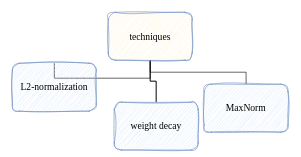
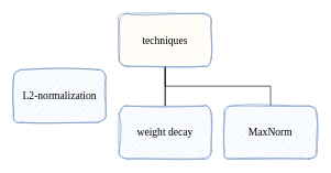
  <mxCell id="0" />
  <mxCell id="1" parent="0" />
- <mxCell id="2" value="" style="edgeStyle=orthogonalEdgeStyle;rounded=0;orthogonalLoop=1;jettySize=auto;html=1;strokeColor=#000000;fontFamily=Georgia;fontSize=16;endArrow=none;endFill=0;entryX=0.5;entryY=0;entryDx=0;entryDy=0;" edge="1" parent="1" source="6" target="7"><mxGeometry relative="1" as="geometry"><Array as="points"><mxPoint x="250" y="130" /><mxPoint x="90" y="130" /></Array></mxGeometry></mxCell>
  <mxCell id="3" value="" style="edgeStyle=orthogonalEdgeStyle;rounded=0;orthogonalLoop=1;jettySize=auto;html=1;strokeColor=#000000;fontFamily=Georgia;fontSize=16;endArrow=none;endFill=0;" edge="1" parent="1" source="6" target="8"><mxGeometry relative="1" as="geometry" /></mxCell>
  <mxCell id="4" value="" style="edgeStyle=orthogonalEdgeStyle;rounded=0;orthogonalLoop=1;jettySize=auto;html=1;strokeColor=#000000;fontFamily=Georgia;fontSize=16;endArrow=none;endFill=0;" edge="1" parent="1" source="6" target="8"><mxGeometry relative="1" as="geometry" /></mxCell>
  <mxCell id="5" value="" style="edgeStyle=orthogonalEdgeStyle;rounded=0;orthogonalLoop=1;jettySize=auto;html=1;strokeColor=#000000;fontFamily=Georgia;fontSize=16;endArrow=none;endFill=0;exitX=0.5;exitY=1;exitDx=0;exitDy=0;" edge="1" parent="1" source="6" target="9"><mxGeometry relative="1" as="geometry"><mxPoint x="250" y="130" as="sourcePoint" /></mxGeometry></mxCell>
  <mxCell id="6" value="techniques" style="whiteSpace=wrap;html=1;align=center;verticalAlign=middle;treeFolding=1;treeMoving=1;sketch=1;fontFamily=Georgia;fontSize=16;curveFitting=1;jiggle=2;fillColor=#fff2cc;strokeColor=#6c8ebf;rounded=1;" vertex="1" parent="1"><mxGeometry x="180" y="20" width="140" height="80" as="geometry" /></mxCell>
  <mxCell id="7" value="L2-normalization" style="whiteSpace=wrap;html=1;align=center;verticalAlign=middle;treeFolding=1;treeMoving=1;sketch=1;fontFamily=Georgia;fontSize=16;curveFitting=1;jiggle=2;fillColor=#dae8fc;strokeColor=#6c8ebf;rounded=1;" vertex="1" parent="1"><mxGeometry x="20" y="105" width="140" height="80" as="geometry" /></mxCell>
- <mxCell id="8" value="weight decay" style="whiteSpace=wrap;html=1;align=center;verticalAlign=middle;treeFolding=1;treeMoving=1;sketch=1;fontFamily=Georgia;fontSize=16;curveFitting=1;jiggle=2;fillColor=#dae8fc;strokeColor=#6c8ebf;rounded=1;" vertex="1" parent="1"><mxGeometry x="190" y="170" width="140" height="80" as="geometry" /></mxCell>
- <mxCell id="9" value="MaxNorm" style="whiteSpace=wrap;html=1;align=center;verticalAlign=middle;treeFolding=1;treeMoving=1;sketch=1;fontFamily=Georgia;fontSize=16;curveFitting=1;jiggle=2;fillColor=#dae8fc;strokeColor=#6c8ebf;rounded=1;" vertex="1" parent="1"><mxGeometry x="340" y="140" width="140" height="80" as="geometry" /></mxCell>
+ <mxCell id="8" value="weight decay" style="whiteSpace=wrap;html=1;align=center;verticalAlign=middle;treeFolding=1;treeMoving=1;sketch=1;fontFamily=Georgia;fontSize=16;curveFitting=1;jiggle=2;fillColor=#dae8fc;strokeColor=#6c8ebf;rounded=1;" vertex="1" parent="1"><mxGeometry x="180" y="160" width="140" height="80" as="geometry" /></mxCell>
+ <mxCell id="9" value="MaxNorm" style="whiteSpace=wrap;html=1;align=center;verticalAlign=middle;treeFolding=1;treeMoving=1;sketch=1;fontFamily=Georgia;fontSize=16;curveFitting=1;jiggle=2;fillColor=#dae8fc;strokeColor=#6c8ebf;rounded=1;" vertex="1" parent="1"><mxGeometry x="340" y="160" width="140" height="80" as="geometry" /></mxCell>
